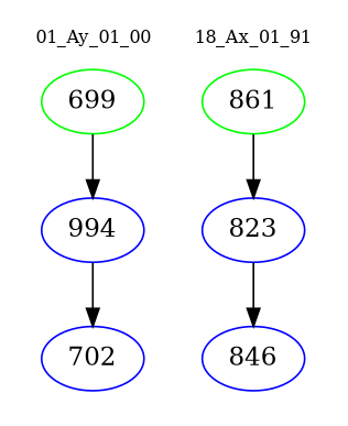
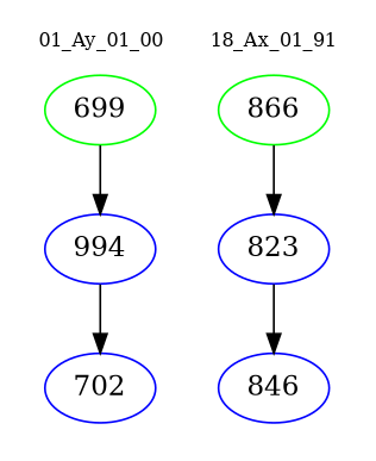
  digraph {
    node [color=blue]
    edge [color=black]
    n1 [color=green label=699]
    n2 [label=994]
    n3 [label=702]
-   n4 [color=green label=861]
+   n4 [color=green label=866]
    n5 [label=823]
    n6 [label=846]
    subgraph cluster_1 {
      color=white
      fontsize=10
      label="01_Ay_01_00"
      n1
      n2
      n3
    }
    subgraph cluster_2 {
      color=white
      fontsize=10
      label="18_Ax_01_91"
      n4
      n5
      n6
    }
    n1 -> n2
    n2 -> n3
    n4 -> n5
    n5 -> n6
  }
